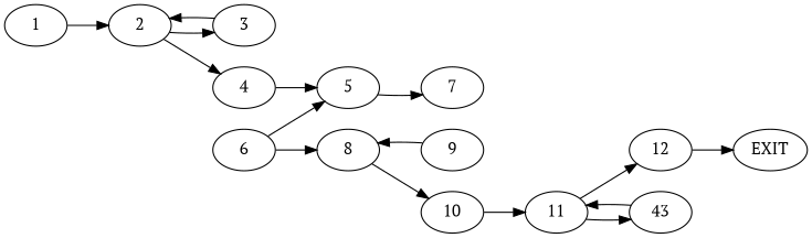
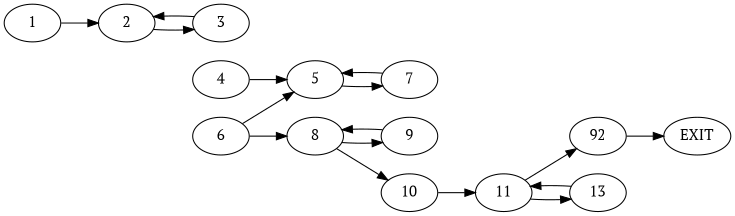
  digraph {
    fontname="PT Serif"
    rankdir=LR
    node [fontname="PT Serif"]
    edge [fontname="PT Serif"]
    1
    2
    n3 [label=EXIT]
    3
    4
    5
    7
    6
    8
    9
    10
    11
-   12
-   13 [label=43]
+   12 [label=92]
+   13
    1 -> 2
    2 -> 3
-   2 -> 4
    3 -> 2
    4 -> 5
    5 -> 7
+   7 -> 5
    6 -> 5
    6 -> 8
+   8 -> 9
    8 -> 10
    9 -> 8
    10 -> 11
    11 -> 12
    11 -> 13
    12 -> n3
    13 -> 11
  }
